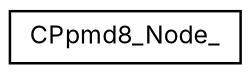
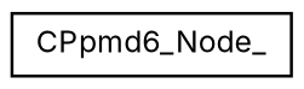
  digraph {
    rankdir=LR
    fontname=Inter
-   n1 [color=black fillcolor=white fontname=Inter fontsize=10 height=0.2 label=CPpmd8_Node_ shape=record style=filled width=0.4]
+   n1 [color=black fillcolor=white fontname=Inter fontsize=10 height=0.2 label=CPpmd6_Node_ shape=record style=filled width=0.4]
  }
